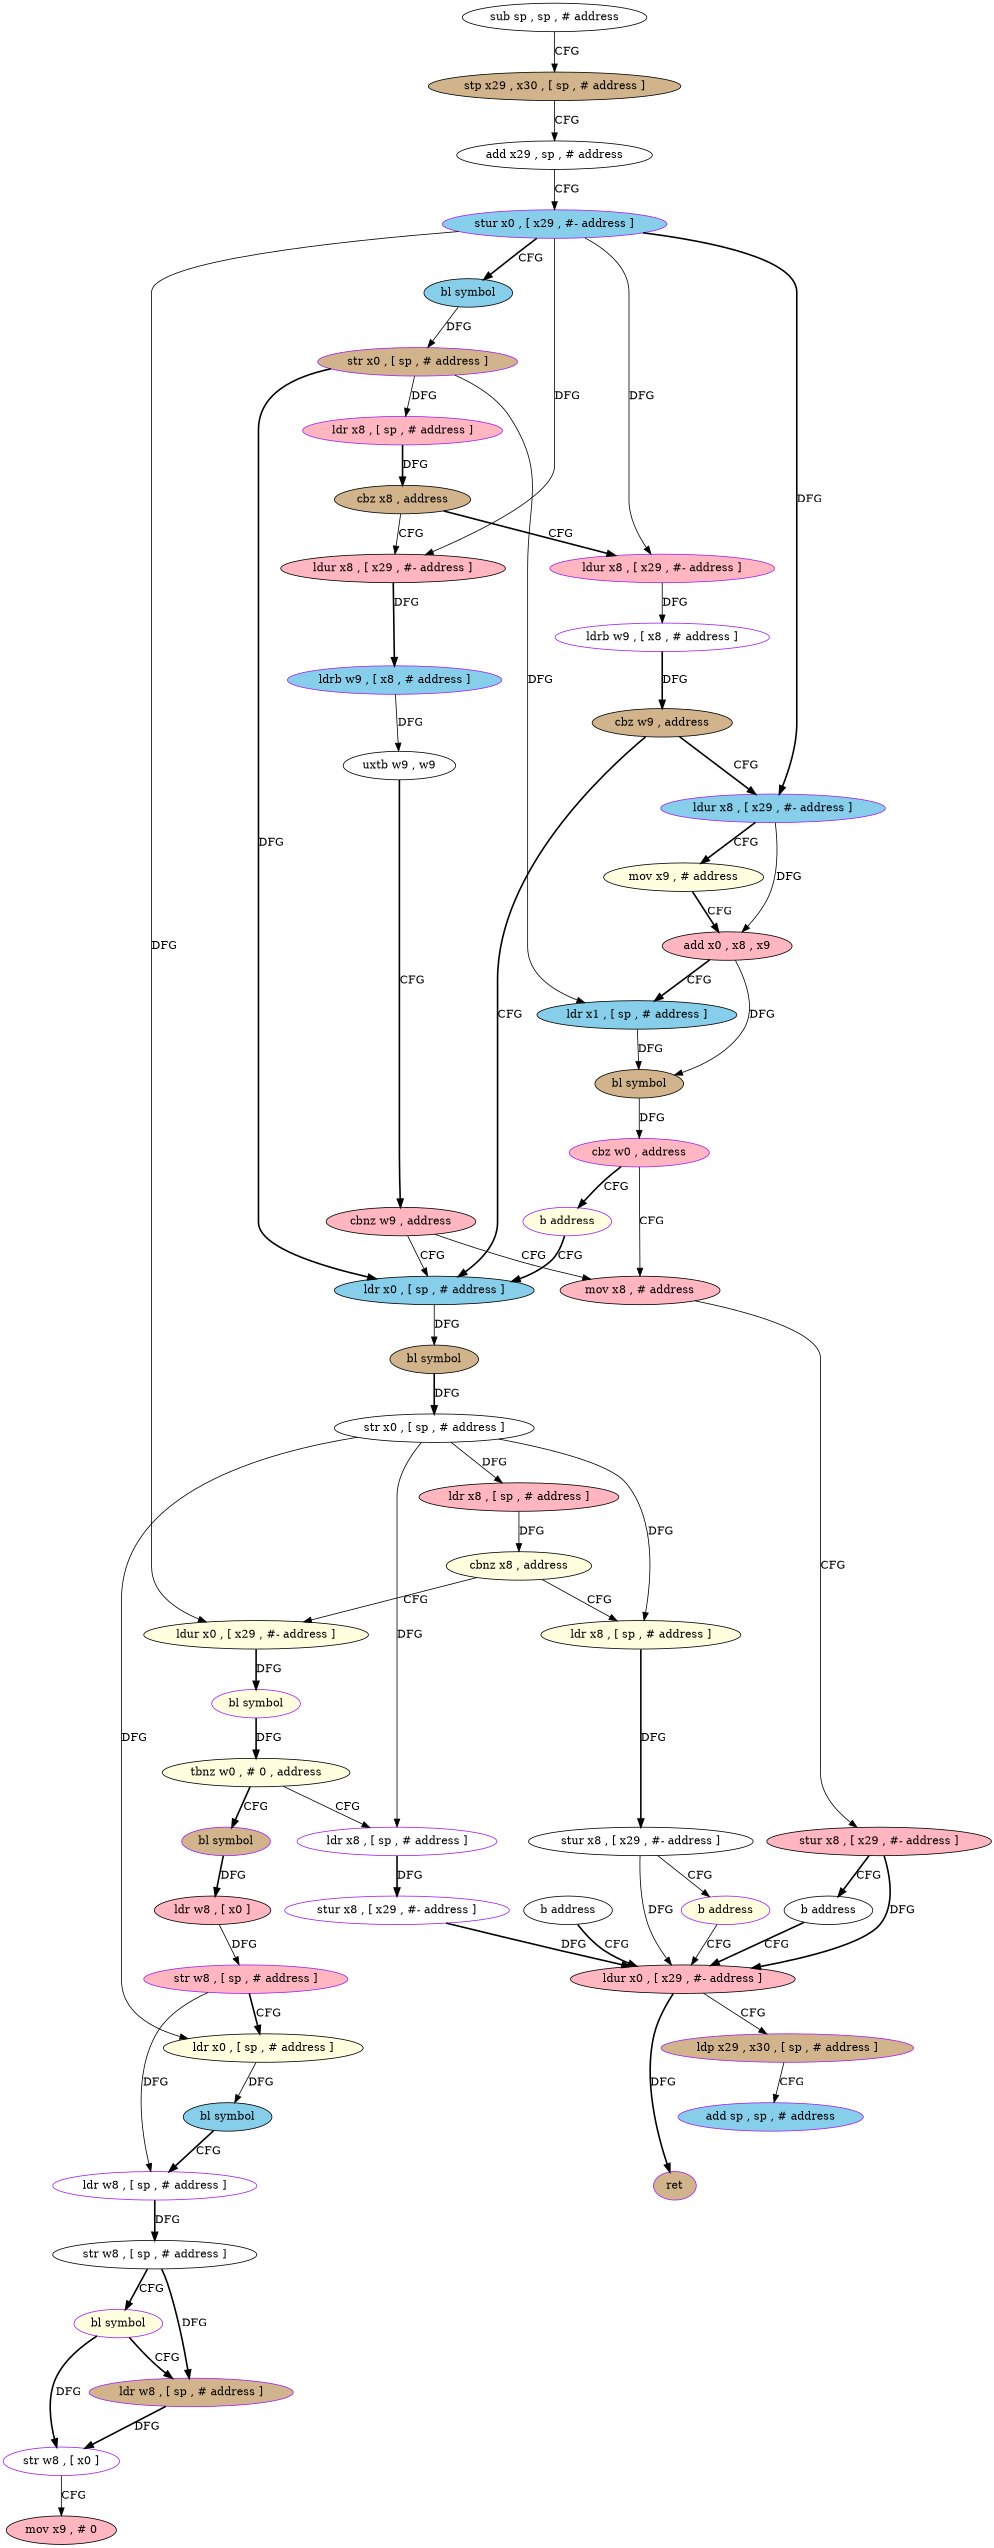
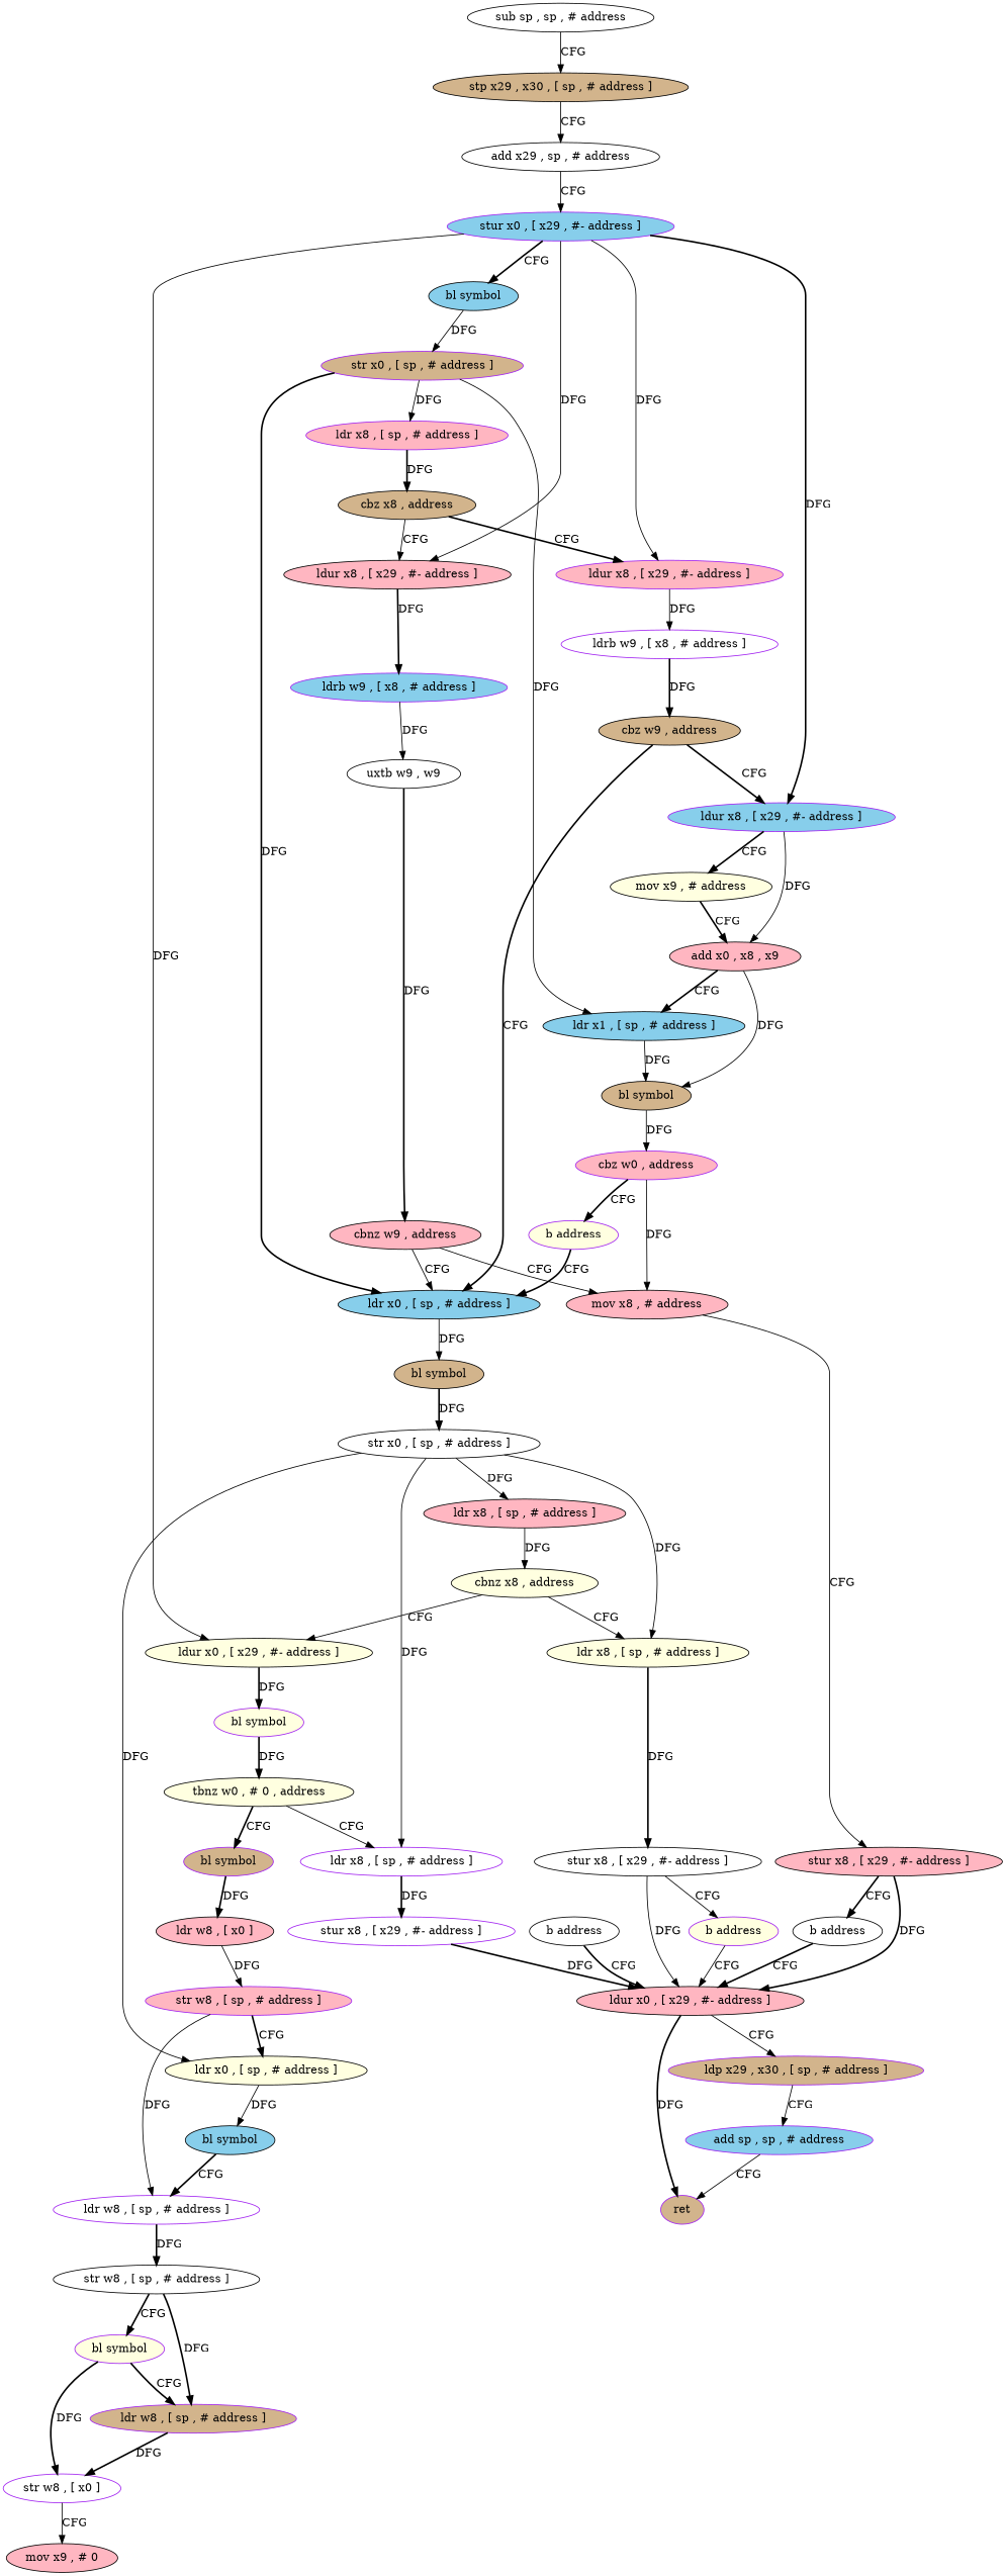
  digraph {
    node [color=black fillcolor=white style=filled]
    edge [style=solid]
    n1 [label="sub sp , sp , # address"]
    n2 [fillcolor=tan label="stp x29 , x30 , [ sp , # address ]"]
    n3 [label="add x29 , sp , # address"]
    n4 [color=purple fillcolor=skyblue label="stur x0 , [ x29 , #- address ]"]
    n5 [fillcolor=skyblue label="bl symbol"]
    n6 [fillcolor=lightpink label="ldur x8 , [ x29 , #- address ]"]
    n7 [color=purple fillcolor=lightpink label="ldur x8 , [ x29 , #- address ]"]
    n8 [color=purple fillcolor=skyblue label="ldur x8 , [ x29 , #- address ]"]
    n9 [fillcolor=lightyellow label="ldur x0 , [ x29 , #- address ]"]
    n10 [color=purple fillcolor=tan label="str x0 , [ sp , # address ]"]
    n11 [color=purple fillcolor=skyblue label="ldrb w9 , [ x8 , # address ]"]
    n12 [color=purple label="ldrb w9 , [ x8 , # address ]"]
    n13 [fillcolor=lightyellow label="mov x9 , # address"]
    n14 [fillcolor=lightpink label="add x0 , x8 , x9"]
    n15 [color=purple fillcolor=lightyellow label="bl symbol"]
    n16 [color=purple fillcolor=lightpink label="ldr x8 , [ sp , # address ]"]
    n17 [fillcolor=skyblue label="ldr x0 , [ sp , # address ]"]
    n18 [fillcolor=skyblue label="ldr x1 , [ sp , # address ]"]
    n19 [fillcolor=tan label="cbz x8 , address"]
    n20 [fillcolor=tan label="bl symbol"]
    n21 [fillcolor=tan label="bl symbol"]
    n22 [label="uxtb w9 , w9"]
    n23 [fillcolor=tan label="cbz w9 , address"]
    n24 [fillcolor=lightpink label="cbnz w9 , address"]
    n25 [fillcolor=lightpink label="mov x8 , # address"]
    n26 [fillcolor=lightpink label="stur x8 , [ x29 , #- address ]"]
    n27 [label="str x0 , [ sp , # address ]"]
    n28 [label="b address"]
    n29 [fillcolor=lightpink label="ldur x0 , [ x29 , #- address ]"]
    n30 [fillcolor=lightpink label="ldr x8 , [ sp , # address ]"]
    n31 [fillcolor=lightyellow label="ldr x8 , [ sp , # address ]"]
    n32 [color=purple label="ldr x8 , [ sp , # address ]"]
    n33 [fillcolor=lightyellow label="ldr x0 , [ sp , # address ]"]
    n34 [fillcolor=lightyellow label="cbnz x8 , address"]
    n35 [label="stur x8 , [ x29 , #- address ]"]
    n36 [color=purple label="stur x8 , [ x29 , #- address ]"]
    n37 [fillcolor=skyblue label="bl symbol"]
    n38 [fillcolor=lightyellow label="tbnz w0 , # 0 , address"]
    n39 [color=purple fillcolor=lightyellow label="b address"]
    n40 [color=purple fillcolor=tan label="ldp x29 , x30 , [ sp , # address ]"]
    n41 [color=purple fillcolor=tan label=ret]
    n42 [color=purple fillcolor=skyblue label="add sp , sp , # address"]
    n43 [color=purple fillcolor=lightpink label="cbz w0 , address"]
    n44 [color=purple fillcolor=lightyellow label="b address"]
    n45 [color=purple fillcolor=tan label="bl symbol"]
    n46 [fillcolor=lightpink label="ldr w8 , [ x0 ]"]
    n47 [color=purple fillcolor=lightpink label="str w8 , [ sp , # address ]"]
    n48 [color=purple label="ldr w8 , [ sp , # address ]"]
    n49 [label="str w8 , [ sp , # address ]"]
    n50 [color=purple fillcolor=lightyellow label="bl symbol"]
    n51 [color=purple fillcolor=tan label="ldr w8 , [ sp , # address ]"]
    n52 [color=purple label="str w8 , [ x0 ]"]
    n53 [fillcolor=lightpink label="mov x9 , # 0"]
    n54 [label="b address"]
    n1 -> n2 [label=CFG]
    n2 -> n3 [label=CFG]
    n3 -> n4 [label=CFG]
    n4 -> n5 [label=CFG style=bold]
    n4 -> n6 [label=DFG]
    n4 -> n7 [label=DFG]
    n4 -> n8 [label=DFG style=bold]
    n4 -> n9 [label=DFG]
    n5 -> n10 [label=DFG]
    n6 -> n11 [label=DFG style=bold]
    n7 -> n12 [label=DFG]
    n8 -> n13 [label=CFG style=bold]
    n8 -> n14 [label=DFG]
    n9 -> n15 [label=DFG style=bold]
    n10 -> n16 [label=DFG]
    n10 -> n17 [label=DFG style=bold]
    n10 -> n18 [label=DFG]
    n11 -> n22 [label=DFG]
    n12 -> n23 [label=DFG style=bold]
    n13 -> n14 [label=CFG style=bold]
    n14 -> n18 [label=CFG style=bold]
    n14 -> n21 [label=DFG]
    n15 -> n38 [label=DFG style=bold]
    n16 -> n19 [label=DFG style=bold]
    n17 -> n20 [label=DFG]
    n18 -> n21 [label=DFG]
    n19 -> n6 [label=CFG]
    n19 -> n7 [label=CFG style=bold]
    n20 -> n27 [label=DFG style=bold]
    n21 -> n43 [label=DFG]
-   n22 -> n24 [label=CFG style=bold]
+   n22 -> n24 [label=DFG style=bold]
    n23 -> n8 [label=CFG style=bold]
    n23 -> n17 [label=CFG style=bold]
    n24 -> n17 [label=CFG]
    n24 -> n25 [label=CFG]
    n25 -> n26 [label=CFG]
    n26 -> n28 [label=CFG style=bold]
    n26 -> n29 [label=DFG style=bold]
    n27 -> n30 [label=DFG]
    n27 -> n31 [label=DFG]
    n27 -> n32 [label=DFG]
    n27 -> n33 [label=DFG]
    n28 -> n29 [label=CFG style=bold]
    n29 -> n40 [label=CFG]
    n29 -> n41 [label=DFG style=bold]
    n30 -> n34 [label=DFG]
    n31 -> n35 [label=DFG style=bold]
    n32 -> n36 [label=DFG style=bold]
    n33 -> n37 [label=DFG]
    n34 -> n9 [label=CFG]
    n34 -> n31 [label=CFG]
    n35 -> n29 [label=DFG]
    n35 -> n39 [label=CFG]
    n36 -> n29 [label=DFG style=bold]
    n37 -> n48 [label=CFG style=bold]
    n38 -> n32 [label=CFG]
    n38 -> n45 [label=CFG style=bold]
    n39 -> n29 [label=CFG]
    n40 -> n42 [label=CFG]
-   n43 -> n25 [label=CFG]
+   n42 -> n41 [label=CFG]
+   n43 -> n25 [label=DFG]
    n43 -> n44 [label=CFG style=bold]
    n44 -> n17 [label=CFG style=bold]
    n45 -> n46 [label=DFG style=bold]
    n46 -> n47 [label=DFG]
    n47 -> n33 [label=CFG style=bold]
    n47 -> n48 [label=DFG]
    n48 -> n49 [label=DFG style=bold]
    n49 -> n50 [label=CFG style=bold]
    n49 -> n51 [label=DFG style=bold]
    n50 -> n51 [label=CFG style=bold]
    n50 -> n52 [label=DFG style=bold]
    n51 -> n52 [label=DFG style=bold]
    n52 -> n53 [label=CFG]
    n54 -> n29 [label=CFG style=bold]
  }
